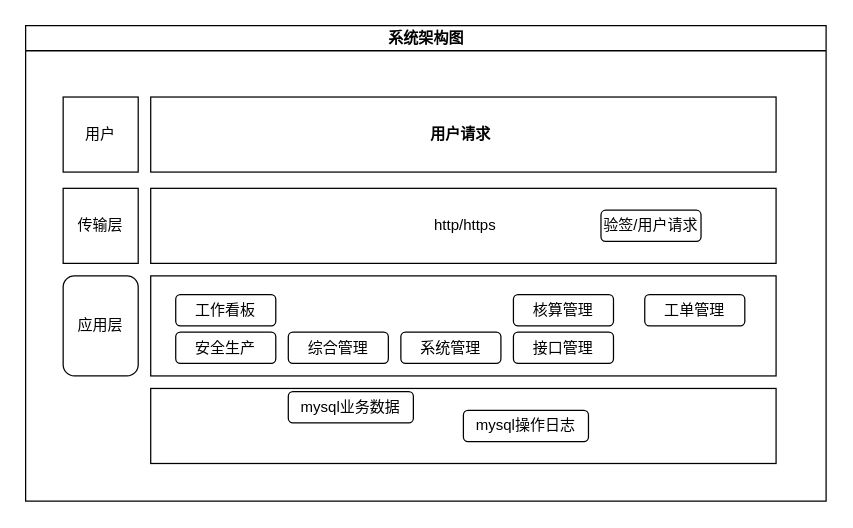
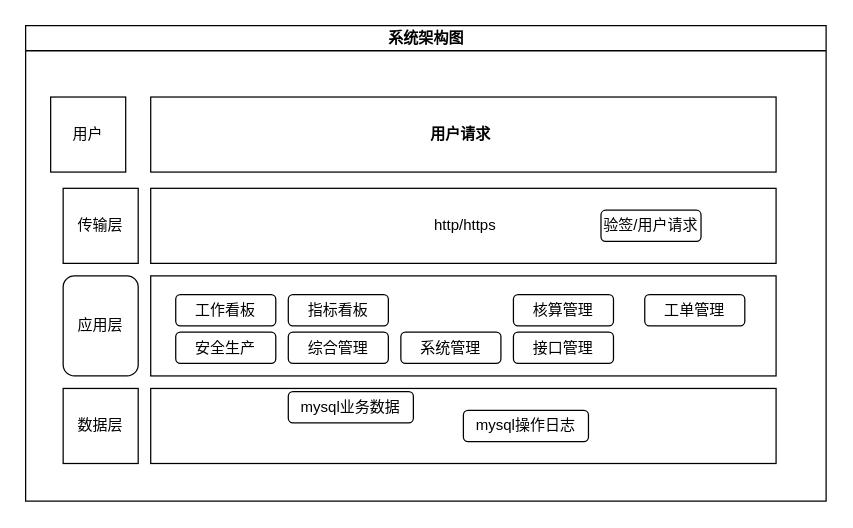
  <mxCell id="0" />
  <mxCell id="1" parent="0" />
  <mxCell id="2" value="系统架构图" style="swimlane;html=1;startSize=20;horizontal=1;containerType=tree;glass=0;" parent="1" vertex="1"><mxGeometry x="20" y="20" width="640" height="380" as="geometry" /></mxCell>
  <mxCell id="3" value="&amp;nbsp; &amp;nbsp; &amp;nbsp; &amp;nbsp; &amp;nbsp; &amp;nbsp; &amp;nbsp; &amp;nbsp; &amp;nbsp; &amp;nbsp; &amp;nbsp; &amp;nbsp; &amp;nbsp; &amp;nbsp; &amp;nbsp; &amp;nbsp; &amp;nbsp; &amp;nbsp; &amp;nbsp; &amp;nbsp; &amp;nbsp; &amp;nbsp; &amp;nbsp; &amp;nbsp; &amp;nbsp; &amp;nbsp;用户请求" style="label;image=https://cdn3.iconfinder.com/data/icons/user-avatars-1/512/users-3-128.png;whiteSpace=wrap;html=1;rounded=0;glass=0;treeMoving=1;treeFolding=1;" parent="2" vertex="1"><mxGeometry x="100" y="57" width="500" height="60" as="geometry" /></mxCell>
  <mxCell id="4" value="&amp;nbsp;http/https" style="rounded=0;whiteSpace=wrap;html=1;" vertex="1" parent="2"><mxGeometry x="100" y="130" width="500" height="60" as="geometry" /></mxCell>
  <mxCell id="5" value="" style="rounded=0;whiteSpace=wrap;html=1;" vertex="1" parent="2"><mxGeometry x="100" y="200" width="500" height="80" as="geometry" /></mxCell>
  <mxCell id="6" value="&lt;span style=&quot;color: rgba(0, 0, 0, 0); font-family: monospace; font-size: 0px; text-align: start;&quot;&gt;%3CmxGraphModel%3E%3Croot%3E%3CmxCell%20id%3D%220%22%2F%3E%3CmxCell%20id%3D%221%22%20parent%3D%220%22%2F%3E%3CmxCell%20id%3D%222%22%20value%3D%22%E5%B7%A5%E5%8D%95%E7%AE%A1%E7%90%86%22%20style%3D%22rounded%3D1%3BwhiteSpace%3Dwrap%3Bhtml%3D1%3B%22%20vertex%3D%221%22%20parent%3D%221%22%3E%3CmxGeometry%20x%3D%22520%22%20y%3D%22298%22%20width%3D%2280%22%20height%3D%2225%22%20as%3D%22geometry%22%2F%3E%3C%2FmxCell%3E%3C%2Froot%3E%3C%2FmxGraphModel%3E&lt;/span&gt;" style="rounded=0;whiteSpace=wrap;html=1;" vertex="1" parent="2"><mxGeometry x="100" y="290" width="500" height="60" as="geometry" /></mxCell>
  <mxCell id="7" value="工作看板" style="rounded=1;whiteSpace=wrap;html=1;" vertex="1" parent="2"><mxGeometry x="120" y="215" width="80" height="25" as="geometry" /></mxCell>
+ <mxCell id="8" value="指标看板" style="rounded=1;whiteSpace=wrap;html=1;" vertex="1" parent="2"><mxGeometry x="210" y="215" width="80" height="25" as="geometry" /></mxCell>
  <mxCell id="9" value="核算管理" style="rounded=1;whiteSpace=wrap;html=1;" vertex="1" parent="2"><mxGeometry x="390" y="215" width="80" height="25" as="geometry" /></mxCell>
  <mxCell id="10" value="工单管理" style="rounded=1;whiteSpace=wrap;html=1;" vertex="1" parent="2"><mxGeometry x="495" y="215" width="80" height="25" as="geometry" /></mxCell>
  <mxCell id="11" value="安全生产" style="rounded=1;whiteSpace=wrap;html=1;" vertex="1" parent="2"><mxGeometry x="120" y="245" width="80" height="25" as="geometry" /></mxCell>
  <mxCell id="12" value="综合管理" style="rounded=1;whiteSpace=wrap;html=1;" vertex="1" parent="2"><mxGeometry x="210" y="245" width="80" height="25" as="geometry" /></mxCell>
  <mxCell id="13" value="系统管理" style="rounded=1;whiteSpace=wrap;html=1;" vertex="1" parent="2"><mxGeometry x="300" y="245" width="80" height="25" as="geometry" /></mxCell>
  <mxCell id="14" value="接口管理" style="rounded=1;whiteSpace=wrap;html=1;" vertex="1" parent="2"><mxGeometry x="390" y="245" width="80" height="25" as="geometry" /></mxCell>
  <mxCell id="15" value="mysql业务数据" style="rounded=1;whiteSpace=wrap;html=1;" vertex="1" parent="2"><mxGeometry x="210" y="292.5" width="100" height="25" as="geometry" /></mxCell>
  <mxCell id="16" value="验签/用户请求" style="rounded=1;whiteSpace=wrap;html=1;" vertex="1" parent="2"><mxGeometry x="460" y="147.5" width="80" height="25" as="geometry" /></mxCell>
  <mxCell id="17" value="mysql操作日志" style="rounded=1;whiteSpace=wrap;html=1;" vertex="1" parent="2"><mxGeometry x="350" y="307.5" width="100" height="25" as="geometry" /></mxCell>
- <mxCell id="18" value="用户" style="rounded=0;whiteSpace=wrap;html=1;" vertex="1" parent="2"><mxGeometry x="30" y="57" width="60" height="60" as="geometry" /></mxCell>
+ <mxCell id="18" value="用户" style="rounded=0;whiteSpace=wrap;html=1;" vertex="1" parent="2"><mxGeometry x="20" y="57" width="60" height="60" as="geometry" /></mxCell>
  <mxCell id="19" value="传输层" style="rounded=0;whiteSpace=wrap;html=1;" vertex="1" parent="2"><mxGeometry x="30" y="130" width="60" height="60" as="geometry" /></mxCell>
  <mxCell id="20" value="应用层" style="whiteSpace=wrap;html=1;rounded=1;" vertex="1" parent="2"><mxGeometry x="30" y="200" width="60" height="80" as="geometry" /></mxCell>
+ <mxCell id="21" value="数据层" style="rounded=0;whiteSpace=wrap;html=1;" vertex="1" parent="2"><mxGeometry x="30" y="290" width="60" height="60" as="geometry" /></mxCell>
